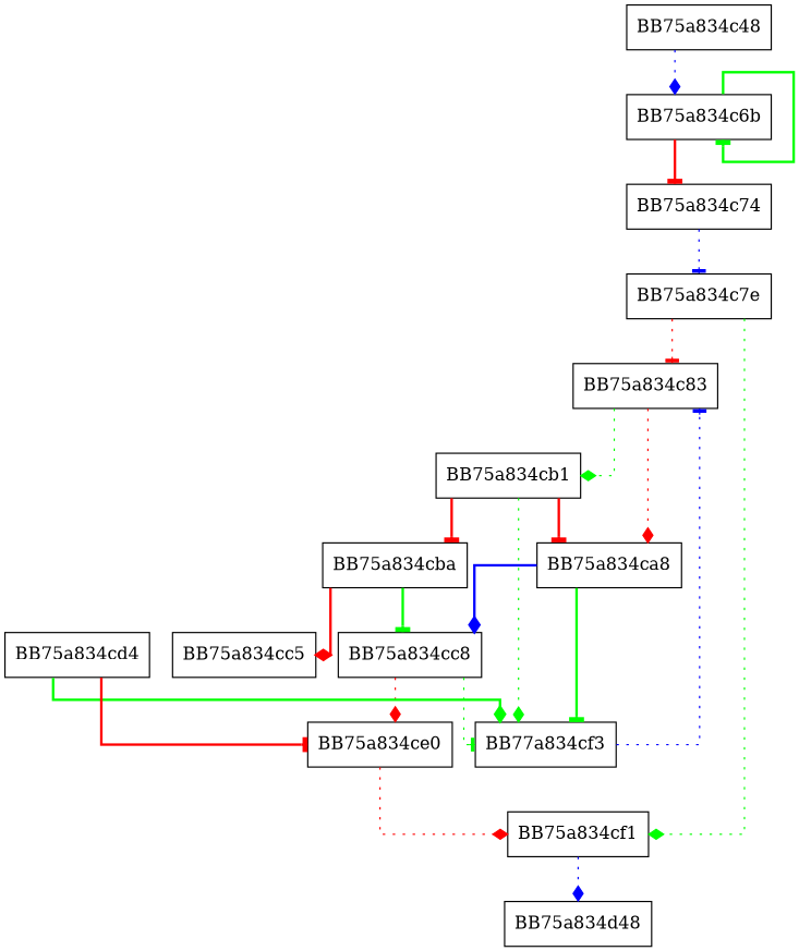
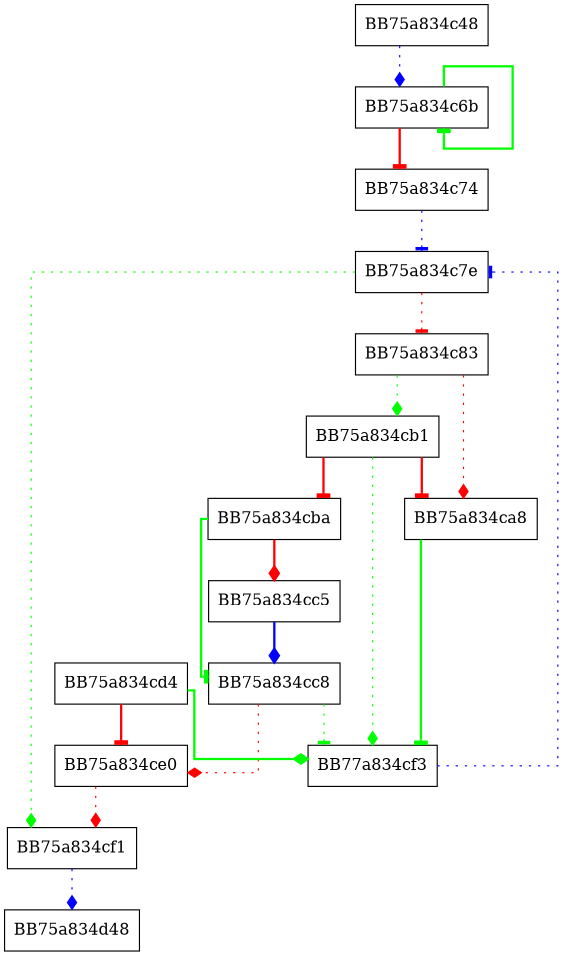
  digraph {
    splines=ortho
    node [shape=box]
    edge [arrowhead=diamond color=red style=dotted]
    BB75a834c48
    BB75a834c6b
    BB75a834c74
    BB75a834c7e
    BB75a834cf1
    BB75a834c83
    BB75a834d48
    BB75a834cb1
    BB75a834ca8
    n10 [label=BB77a834cf3]
    BB75a834cba
    BB75a834cc8
    BB75a834cc5
    BB75a834ce0
    BB75a834cd4
    BB75a834c48 -> BB75a834c6b [color=blue]
    BB75a834c6b -> BB75a834c6b [arrowhead=tee color=green style=bold]
    BB75a834c6b -> BB75a834c74 [arrowhead=tee style=bold]
    BB75a834c74 -> BB75a834c7e [arrowhead=tee color=blue]
    BB75a834c7e -> BB75a834cf1 [color=green]
    BB75a834c7e -> BB75a834c83 [arrowhead=tee]
    BB75a834cf1 -> BB75a834d48 [color=blue]
    BB75a834c83 -> BB75a834cb1 [color=green]
    BB75a834c83 -> BB75a834ca8
    BB75a834cb1 -> BB75a834ca8 [arrowhead=tee style=bold]
    BB75a834cb1 -> n10 [color=green]
    BB75a834cb1 -> BB75a834cba [arrowhead=tee style=bold]
    BB75a834ca8 -> n10 [arrowhead=tee color=green style=bold]
-   n10 -> BB75a834c83 [arrowhead=tee color=blue]
+   n10 -> BB75a834c7e [arrowhead=tee color=blue]
    BB75a834cba -> BB75a834cc8 [arrowhead=tee color=green style=bold]
    BB75a834cba -> BB75a834cc5 [style=bold]
    BB75a834cc8 -> n10 [arrowhead=tee color=green]
    BB75a834cc8 -> BB75a834ce0
-   BB75a834ca8 -> BB75a834cc8 [color=blue style=bold]
+   BB75a834cc5 -> BB75a834cc8 [color=blue style=bold]
    BB75a834ce0 -> BB75a834cf1
    BB75a834cd4 -> n10 [color=green style=bold]
    BB75a834cd4 -> BB75a834ce0 [arrowhead=tee style=bold]
  }
